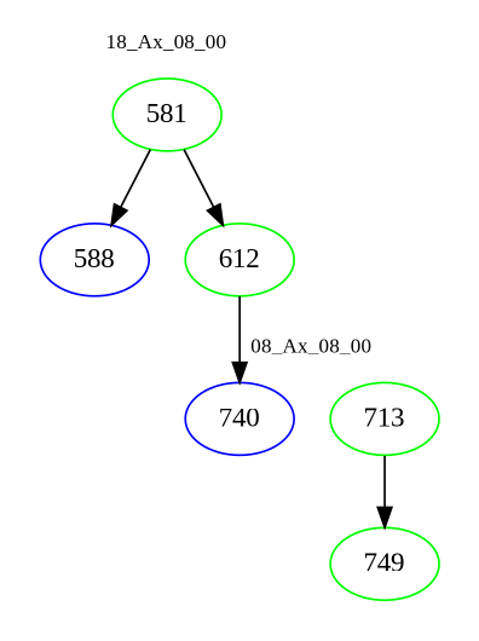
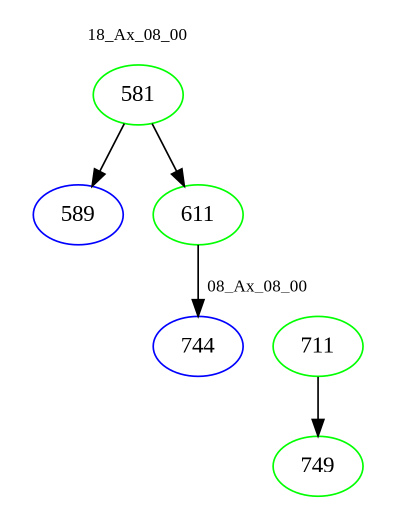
  digraph {
    fontname="Liberation Serif"
    node [color=green fontname="Liberation Serif"]
    edge [color=black fontname="Liberation Serif"]
    n1 [label=581]
-   n2 [color=blue label=588]
-   n3 [label=612]
-   n4 [label=713]
+   n2 [color=blue label=589]
+   n3 [label=611]
+   n4 [label=711]
    n5 [label=749]
-   n6 [color=blue label=740]
+   n6 [color=blue label=744]
    subgraph cluster_1 {
      color=white
      fontsize=10
      label="18_Ax_08_00"
      n1
      n2
      n3
    }
    subgraph cluster_2 {
      color=white
      fontsize=10
      label="08_Ax_08_00"
      n4
      n5
      n6
    }
    n1 -> n2
    n1 -> n3
    n3 -> n6
    n4 -> n5
  }
